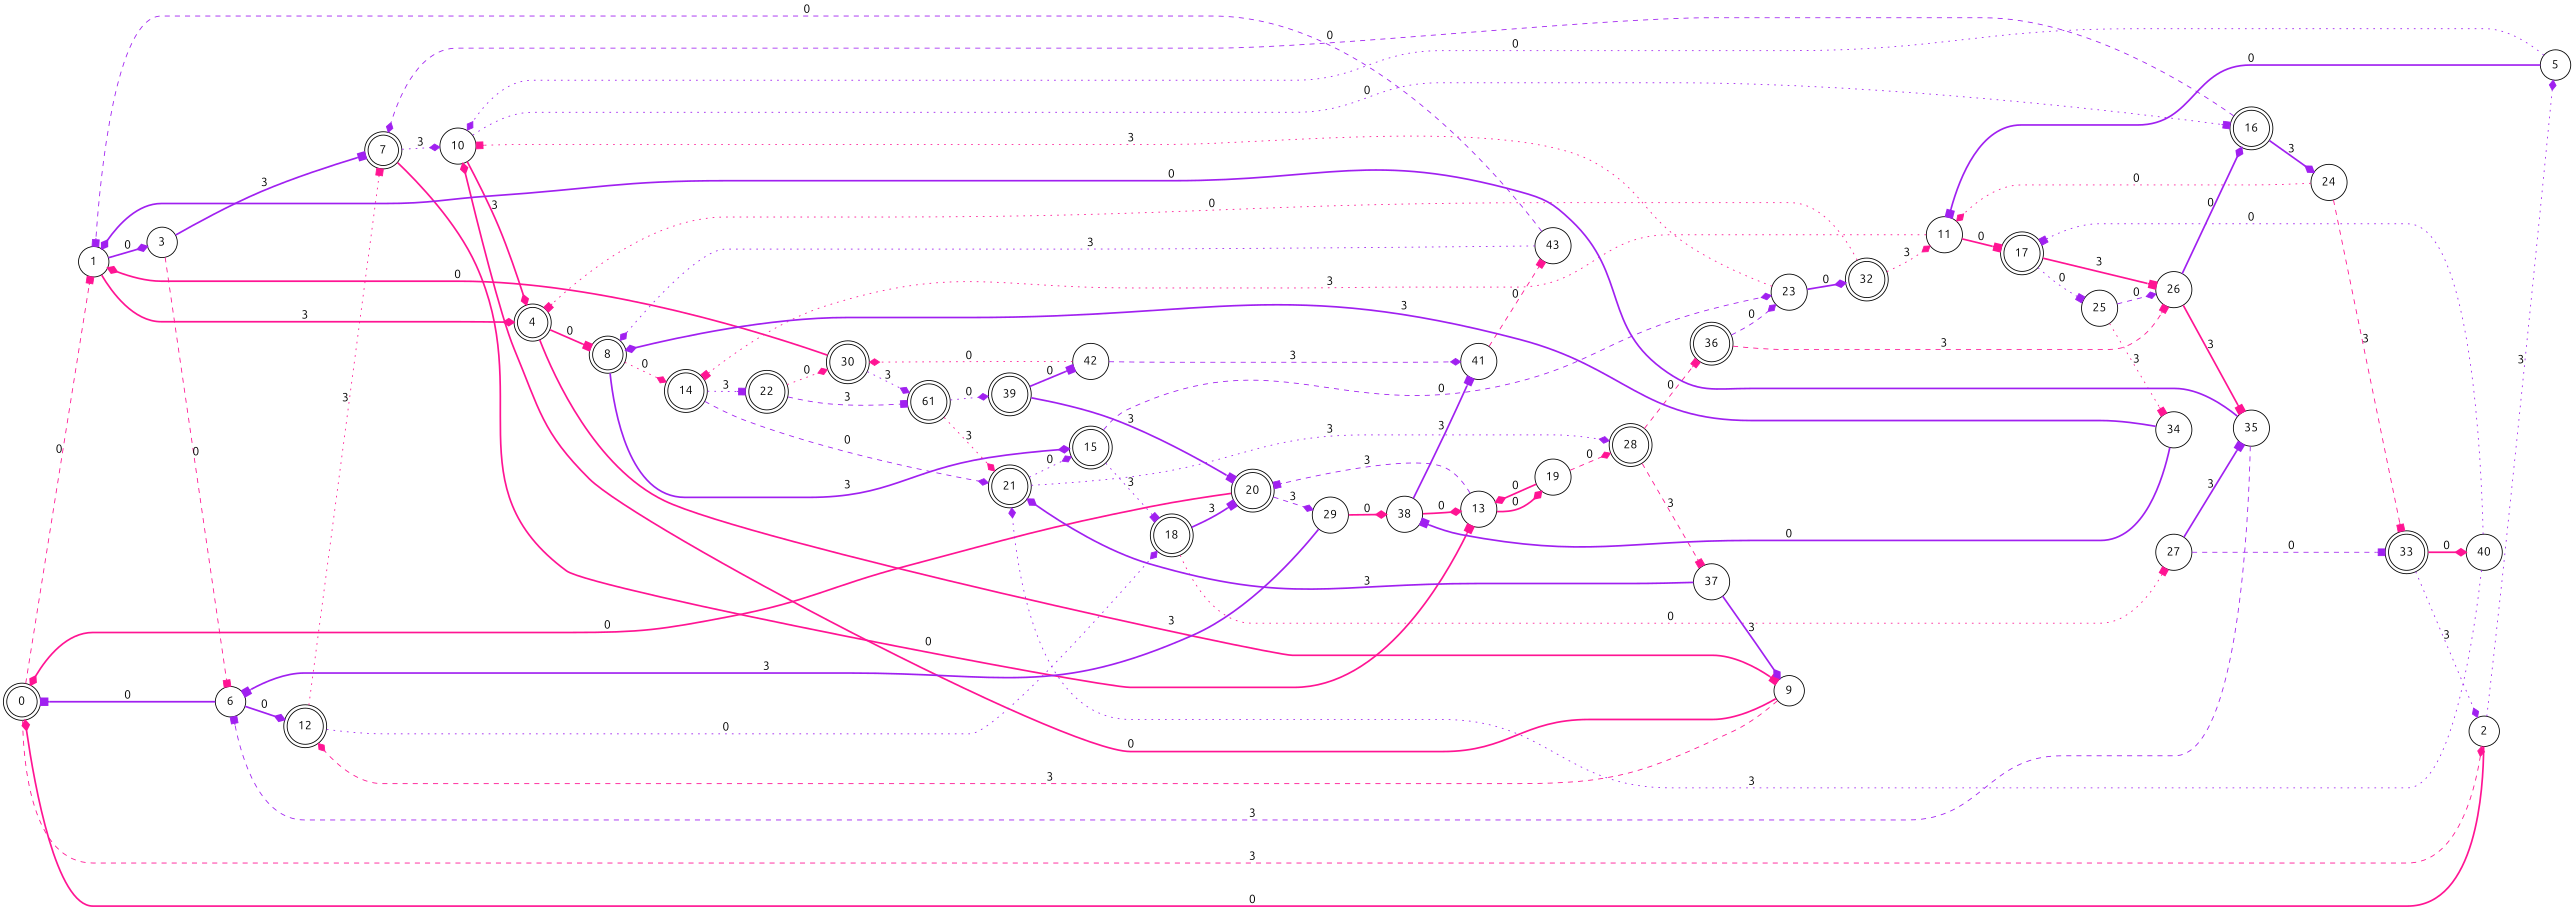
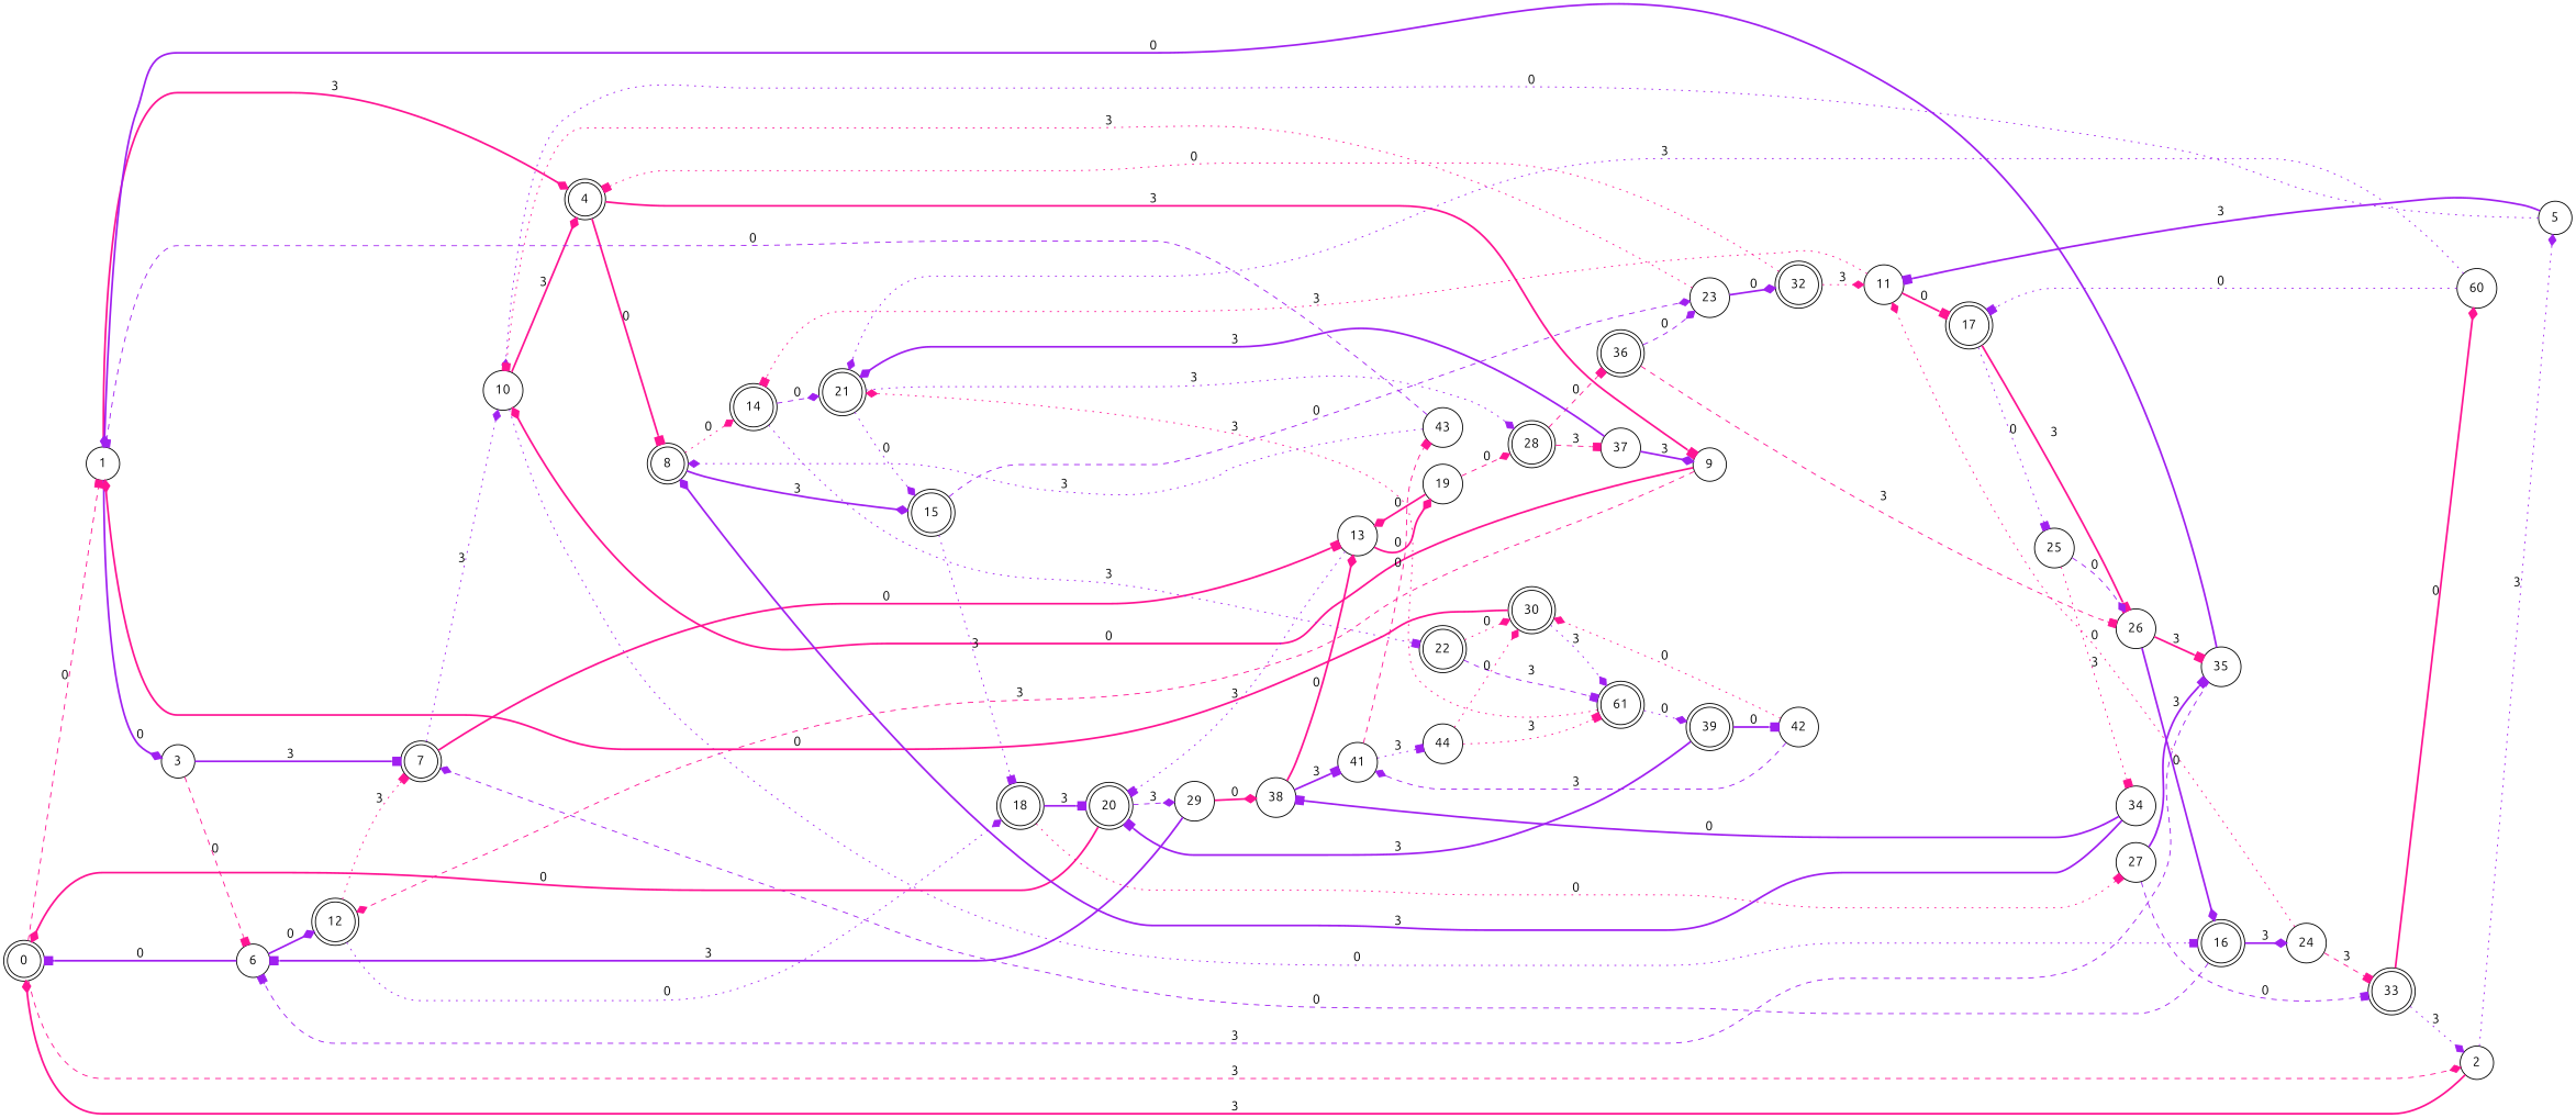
  digraph {
    fontname=Ubuntu
    rankdir=LR
    node [fontname=Ubuntu shape=circle]
    edge [arrowhead=diamond color=purple fontname=Ubuntu style=bold]
    n1 [label=0 shape=doublecircle]
    n2 [label=1]
    n3 [label=2]
    n4 [label=3]
    n5 [label=4 shape=doublecircle]
    n6 [label=5]
    n7 [label=6]
    n8 [label=7 shape=doublecircle]
    n9 [label=8 shape=doublecircle]
    n10 [label=9]
    n11 [label=10]
    n12 [label=11]
    n13 [label=12 shape=doublecircle]
    n14 [label=13]
    n15 [label=14 shape=doublecircle]
    n16 [label=15 shape=doublecircle]
    n17 [label=16 shape=doublecircle]
    n18 [label=17 shape=doublecircle]
    n19 [label=18 shape=doublecircle]
    n20 [label=19]
    n21 [label=20 shape=doublecircle]
    n22 [label=21 shape=doublecircle]
    n23 [label=22 shape=doublecircle]
    n24 [label=23]
    n25 [label=24]
    n26 [label=25]
    n27 [label=26]
    n28 [label=27]
    n29 [label=28 shape=doublecircle]
    n30 [label=29]
    n31 [label=30 shape=doublecircle]
    n32 [label=61 shape=doublecircle]
    n33 [label=32 shape=doublecircle]
    n34 [label=33 shape=doublecircle]
    n35 [label=34]
    n36 [label=35]
    n37 [label=36 shape=doublecircle]
    n38 [label=37]
    n39 [label=38]
    n40 [label=39 shape=doublecircle]
-   n41 [label=40]
+   n41 [label=60]
    n42 [label=41]
    n43 [label=42]
    n44 [label=43]
+   n45 [label=44]
    n1 -> n2 [arrowhead=box color=deeppink label=0 style=dashed]
    n1 -> n3 [color=deeppink label=3 style=dashed]
    n2 -> n4 [label=0]
    n2 -> n5 [color=deeppink label=3]
-   n3 -> n1 [color=deeppink label=0]
+   n3 -> n1 [color=deeppink label=3]
    n3 -> n6 [label=3 style=dotted]
    n4 -> n7 [arrowhead=box color=deeppink label=0 style=dashed]
    n4 -> n8 [arrowhead=box label=3]
    n5 -> n9 [arrowhead=box color=deeppink label=0]
    n5 -> n10 [arrowhead=box color=deeppink label=3]
    n6 -> n11 [label=0 style=dotted]
-   n6 -> n12 [arrowhead=box label=0]
+   n6 -> n12 [arrowhead=box label=3]
    n7 -> n1 [arrowhead=box label=0]
    n7 -> n13 [label=0]
    n8 -> n11 [label=3 style=dotted]
    n8 -> n14 [arrowhead=box color=deeppink label=0]
    n9 -> n15 [color=deeppink label=0 style=dotted]
    n9 -> n16 [label=3]
    n10 -> n11 [color=deeppink label=0]
    n10 -> n13 [color=deeppink label=3 style=dashed]
    n11 -> n5 [color=deeppink label=3]
    n11 -> n17 [arrowhead=box label=0 style=dotted]
    n12 -> n15 [arrowhead=box color=deeppink label=3 style=dotted]
    n12 -> n18 [arrowhead=box color=deeppink label=0]
    n13 -> n8 [arrowhead=box color=deeppink label=3 style=dotted]
    n13 -> n19 [label=0 style=dotted]
    n14 -> n20 [color=deeppink label=0]
-   n14 -> n21 [arrowhead=box label=3 style=dashed]
+   n14 -> n21 [arrowhead=box label=3 style=dotted]
    n15 -> n22 [label=0 style=dashed]
    n15 -> n23 [arrowhead=box label=3 style=dotted]
    n16 -> n19 [arrowhead=box label=3 style=dotted]
    n16 -> n24 [label=0 style=dashed]
    n17 -> n8 [label=0 style=dashed]
    n17 -> n25 [label=3]
    n18 -> n26 [arrowhead=box label=0 style=dotted]
    n18 -> n27 [arrowhead=box color=deeppink label=3]
    n19 -> n21 [arrowhead=box label=3]
    n19 -> n28 [arrowhead=box color=deeppink label=0 style=dotted]
    n20 -> n14 [color=deeppink label=0]
    n20 -> n29 [color=deeppink label=0 style=dashed]
    n21 -> n1 [color=deeppink label=0]
    n21 -> n30 [label=3 style=dashed]
    n22 -> n16 [label=0 style=dotted]
    n22 -> n29 [label=3 style=dotted]
    n23 -> n31 [color=deeppink label=0 style=dotted]
    n23 -> n32 [arrowhead=box label=3 style=dashed]
    n24 -> n11 [arrowhead=box color=deeppink label=3 style=dotted]
    n24 -> n33 [label=0]
    n25 -> n12 [color=deeppink label=0 style=dotted]
    n25 -> n34 [arrowhead=box color=deeppink label=3 style=dashed]
    n26 -> n27 [label=0 style=dashed]
    n26 -> n35 [arrowhead=box color=deeppink label=3 style=dotted]
    n27 -> n17 [label=0]
    n27 -> n36 [arrowhead=box color=deeppink label=3]
    n28 -> n34 [arrowhead=box label=0 style=dashed]
    n28 -> n36 [arrowhead=box label=3]
    n29 -> n37 [arrowhead=box color=deeppink label=0 style=dashed]
    n29 -> n38 [arrowhead=box color=deeppink label=3 style=dashed]
    n30 -> n7 [arrowhead=box label=3]
    n30 -> n39 [color=deeppink label=0]
    n31 -> n2 [color=deeppink label=0]
    n31 -> n32 [label=3 style=dotted]
    n32 -> n22 [color=deeppink label=3 style=dotted]
    n32 -> n40 [label=0 style=dotted]
    n33 -> n5 [arrowhead=box color=deeppink label=0 style=dotted]
    n33 -> n12 [color=deeppink label=3 style=dotted]
    n34 -> n3 [label=3 style=dotted]
    n34 -> n41 [color=deeppink label=0]
    n35 -> n9 [label=3]
    n35 -> n39 [arrowhead=box label=0]
    n36 -> n2 [label=0]
    n36 -> n7 [arrowhead=box label=3 style=dashed]
    n37 -> n24 [label=0 style=dashed]
    n37 -> n27 [arrowhead=box color=deeppink label=3 style=dashed]
    n38 -> n10 [label=3]
    n38 -> n22 [label=3]
    n39 -> n14 [color=deeppink label=0]
    n39 -> n42 [arrowhead=box label=3]
    n40 -> n21 [arrowhead=box label=3]
    n40 -> n43 [arrowhead=box label=0]
    n41 -> n18 [arrowhead=box label=0 style=dotted]
    n41 -> n22 [label=3 style=dotted]
    n42 -> n44 [arrowhead=box color=deeppink label=0 style=dashed]
+   n42 -> n45 [arrowhead=box label=3 style=dotted]
    n43 -> n31 [color=deeppink label=0 style=dotted]
    n43 -> n42 [label=3 style=dashed]
    n44 -> n2 [arrowhead=box label=0 style=dashed]
    n44 -> n9 [label=3 style=dotted]
+   n45 -> n31 [color=deeppink label=0 style=dotted]
+   n45 -> n32 [arrowhead=box color=deeppink label=3 style=dotted]
  }
